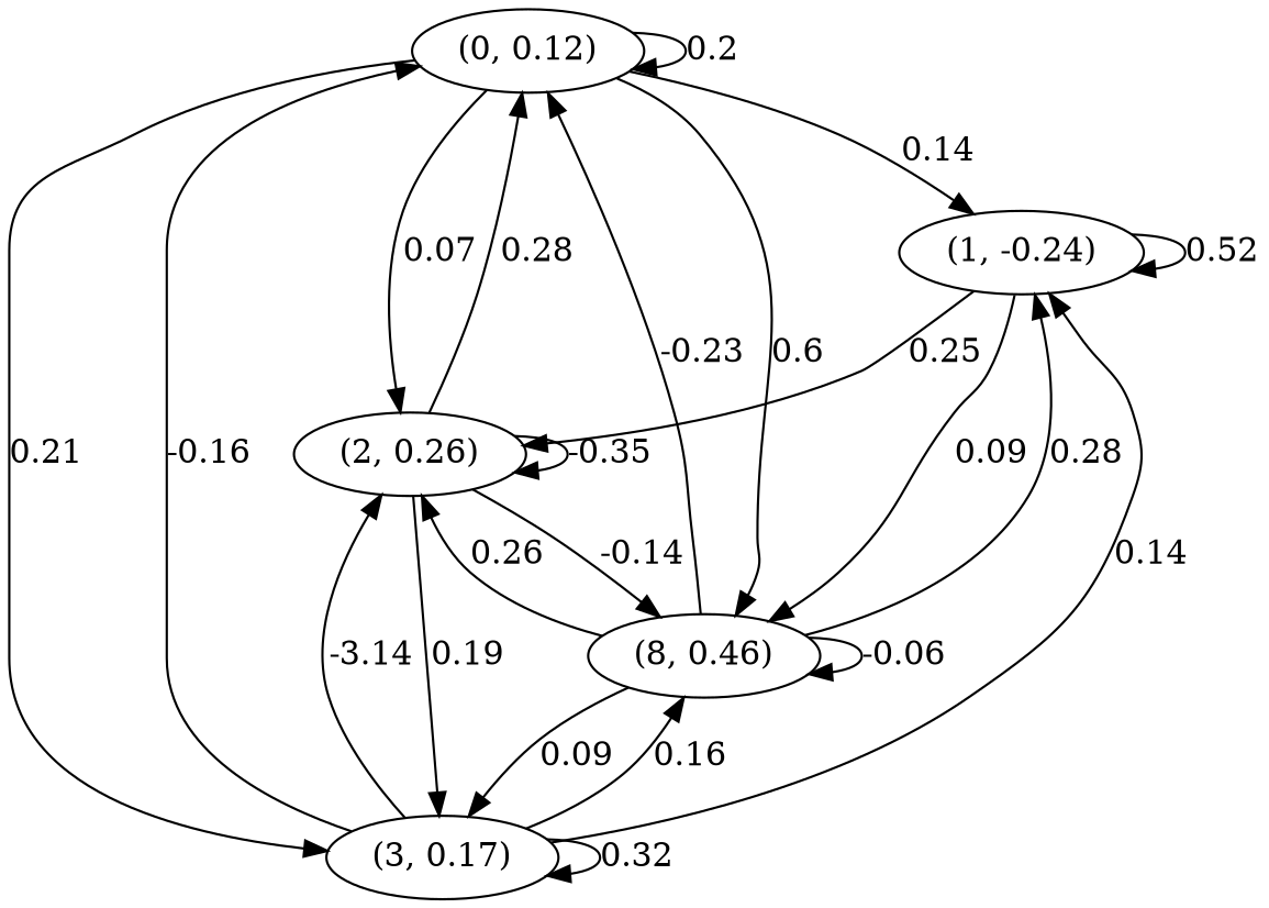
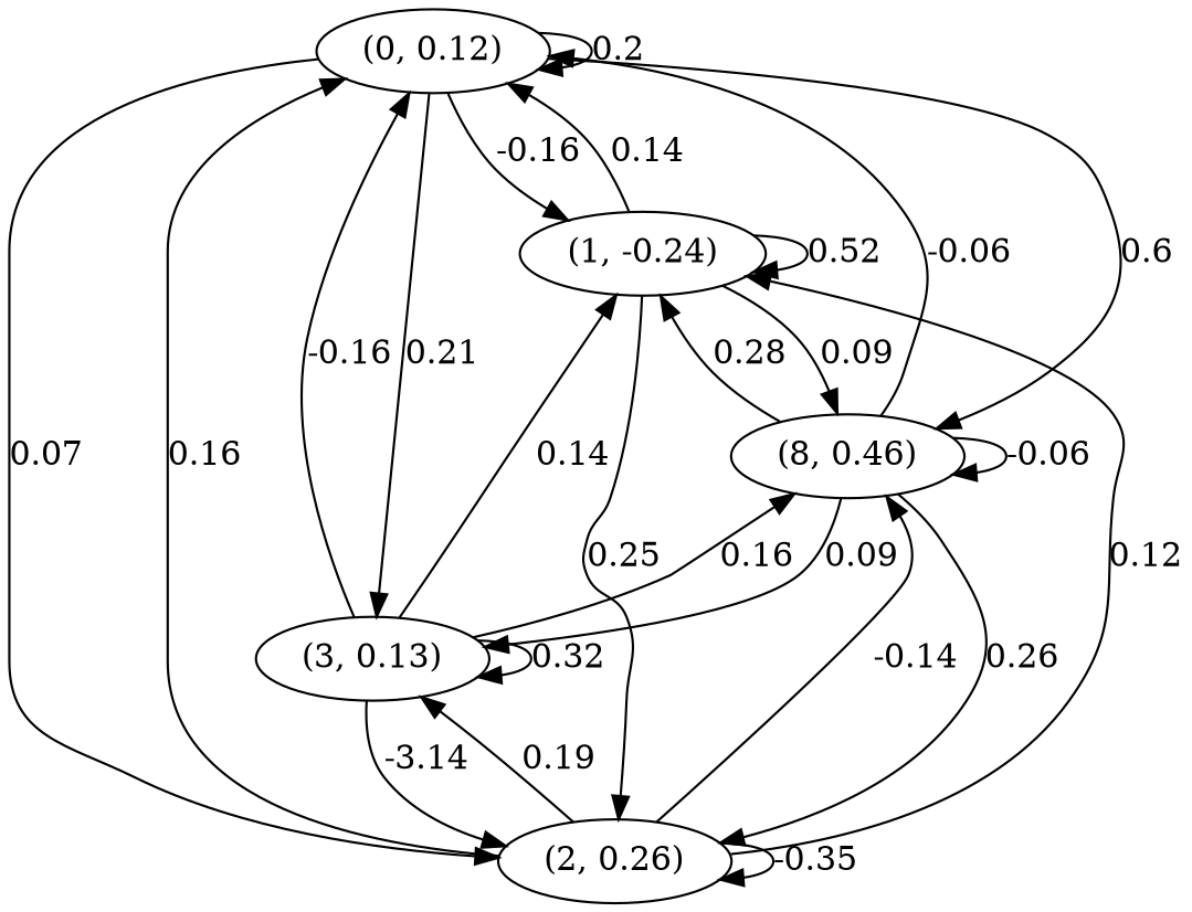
  digraph {
    n1 [label="(0, 0.12)"]
    n2 [label="(1, -0.24)"]
    n3 [label="(2, 0.26)"]
-   n4 [label="(3, 0.17)"]
+   n4 [label="(3, 0.13)"]
    n5 [label="(8, 0.46)"]
    n1 -> n1 [label=0.2]
-   n1 -> n2 [label=0.14]
+   n1 -> n2 [label=-0.16]
    n1 -> n3 [label=0.07]
    n1 -> n4 [label=0.21]
    n1 -> n5 [label=0.6]
+   n2 -> n1 [label=0.14]
    n2 -> n2 [label=0.52]
    n2 -> n3 [label=0.25]
    n2 -> n5 [label=0.09]
-   n3 -> n1 [label=0.28]
+   n3 -> n1 [label=0.16]
+   n3 -> n2 [label=0.12]
    n3 -> n3 [label=-0.35]
    n3 -> n4 [label=0.19]
    n3 -> n5 [label=-0.14]
    n4 -> n1 [label=-0.16]
    n4 -> n2 [label=0.14]
    n4 -> n3 [label=-3.14]
    n4 -> n4 [label=0.32]
    n4 -> n5 [label=0.16]
-   n5 -> n1 [label=-0.23]
+   n5 -> n1 [label=-0.06]
    n5 -> n2 [label=0.28]
    n5 -> n3 [label=0.26]
    n5 -> n4 [label=0.09]
    n5 -> n5 [label=-0.06]
  }
